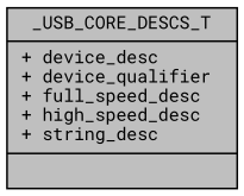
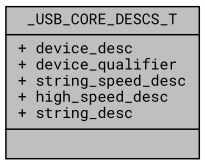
  digraph {
    fontname="Roboto Mono"
-   n1 [color=black fillcolor=grey75 fontcolor=black fontname="Roboto Mono" fontsize=10 height=0.2 label="{_USB_CORE_DESCS_T\n|+ device_desc\l+ device_qualifier\l+ full_speed_desc\l+ high_speed_desc\l+ string_desc\l|}" shape=record style=filled width=0.4]
+   n1 [color=black fillcolor=grey75 fontcolor=black fontname="Roboto Mono" fontsize=10 height=0.2 label="{_USB_CORE_DESCS_T\n|+ device_desc\l+ device_qualifier\l+ string_speed_desc\l+ high_speed_desc\l+ string_desc\l|}" shape=record style=filled width=0.4]
  }
